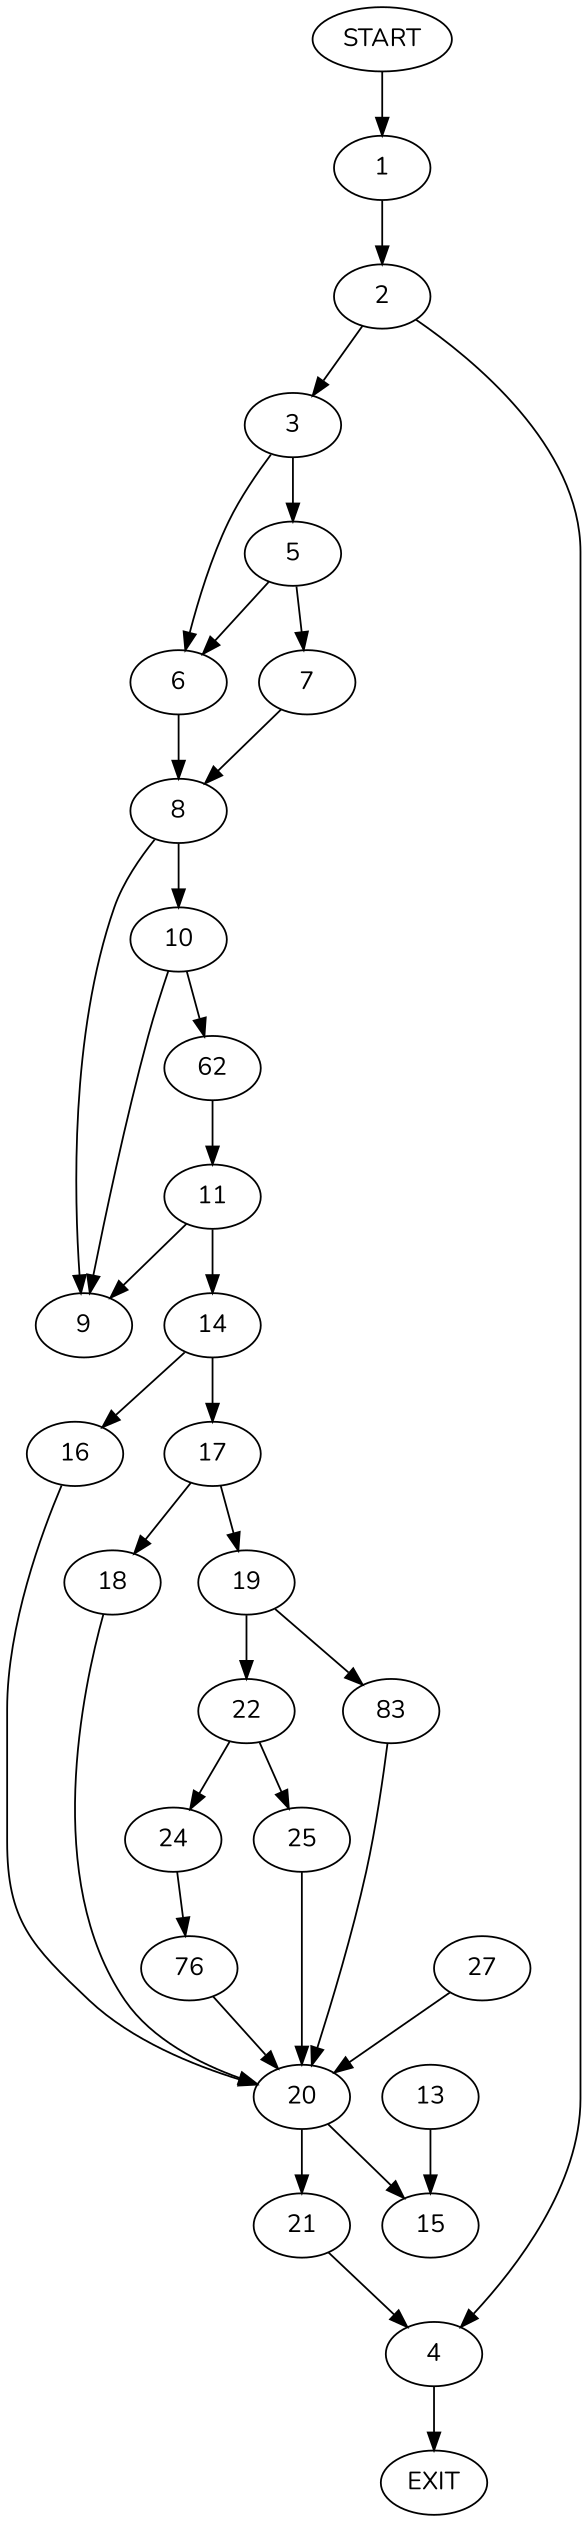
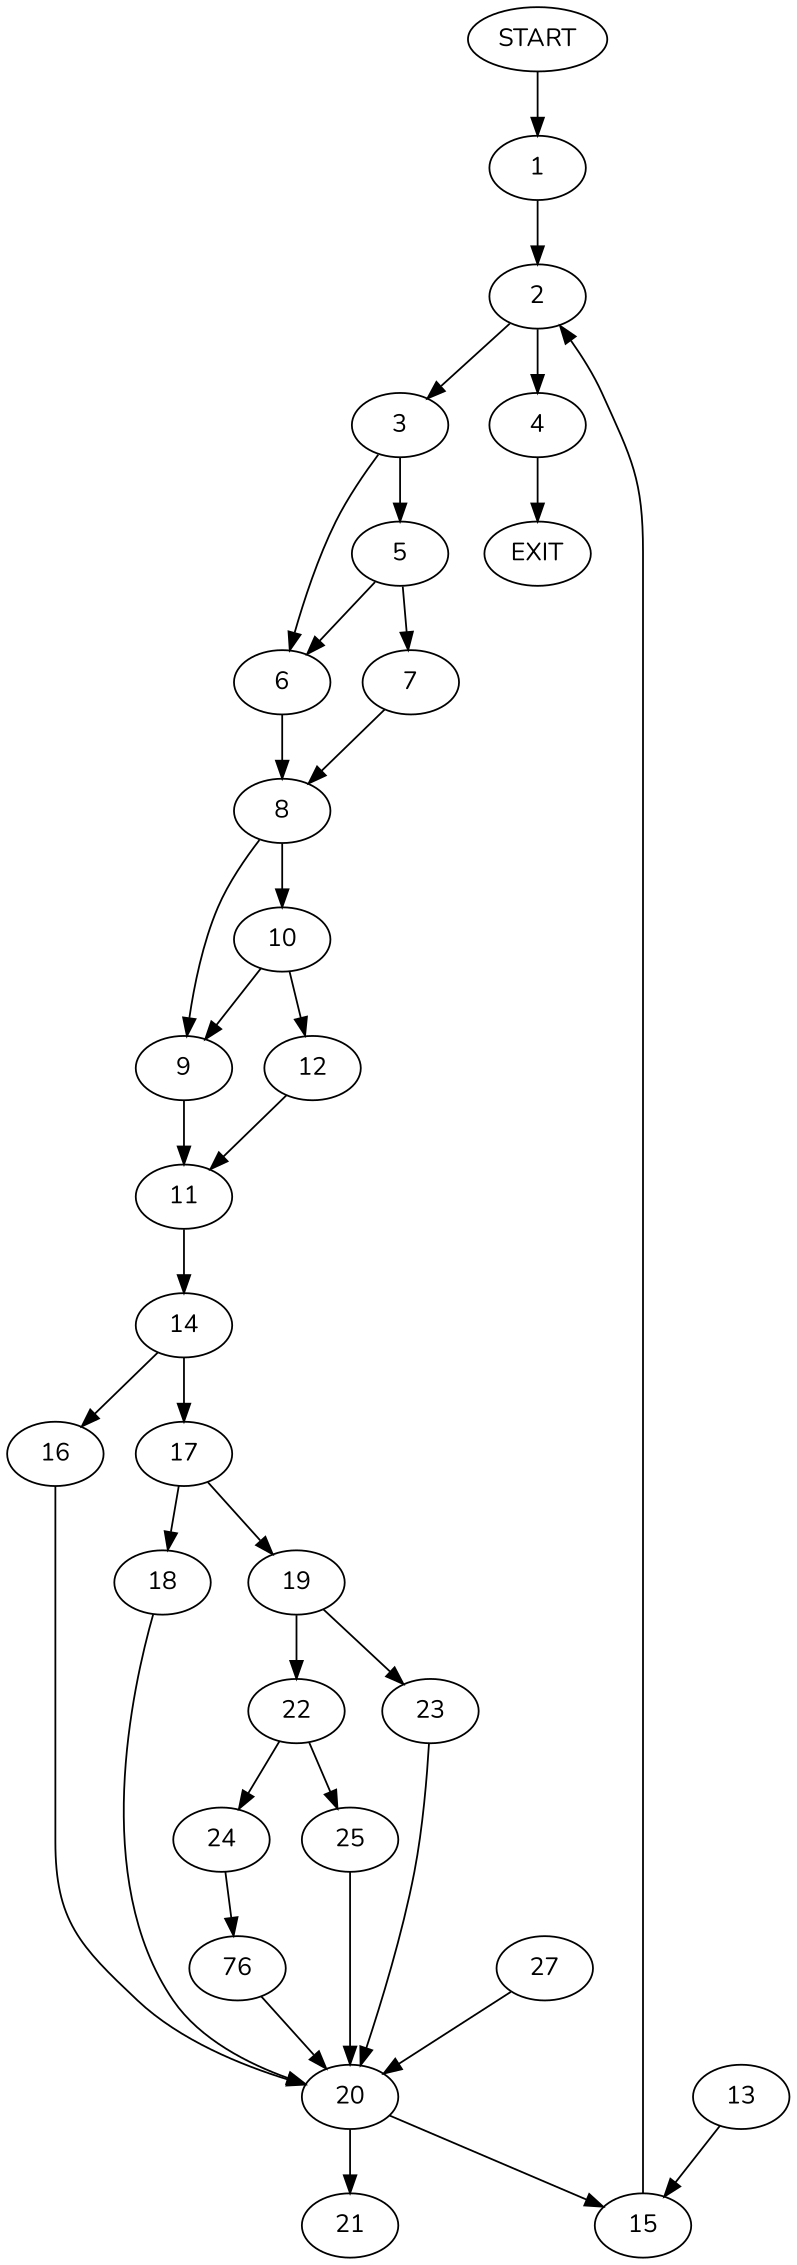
  digraph {
    fontname=Nunito
    node [fontname=Nunito]
    edge [fontname=Nunito]
    n1 [label=START]
    1
    2
    n4 [label=EXIT]
    3
    4
    5
    6
    7
    8
    9
    10
    11
-   12 [label=62]
+   12
    14
    13
    15
    16
    17
    20
    18
    19
    21
    22
-   23 [label=83]
+   23
    24
    25
    n28 [label=76]
    27
    n1 -> 1
    1 -> 2
    2 -> 3
    2 -> 4
    3 -> 5
    3 -> 6
    4 -> n4
    5 -> 6
    5 -> 7
    6 -> 8
    7 -> 8
    8 -> 9
    8 -> 10
-   11 -> 9
+   9 -> 11
    10 -> 9
    10 -> 12
    11 -> 14
    12 -> 11
    14 -> 16
    14 -> 17
    13 -> 15
+   15 -> 2
    16 -> 20
    17 -> 18
    17 -> 19
    20 -> 15
    20 -> 21
    18 -> 20
    19 -> 22
    19 -> 23
-   21 -> 4
    22 -> 24
    22 -> 25
    23 -> 20
    24 -> n28
    25 -> 20
    n28 -> 20
    27 -> 20
  }
